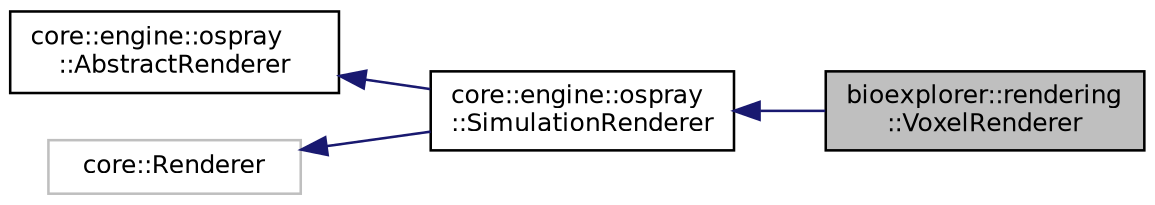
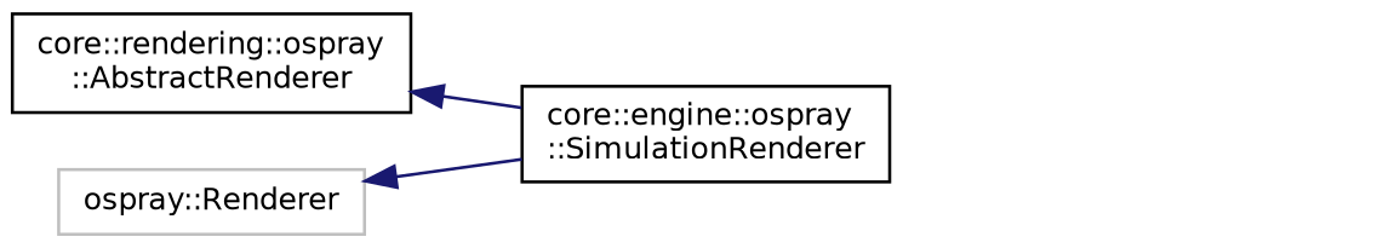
  digraph {
    rankdir=LR
    node [color=black fillcolor=white fontname=Helvetica fontsize=10 shape=record style=filled]
    edge [color=midnightblue dir=back fontname=Helvetica fontsize=10 labelfontname=Helvetica labelfontsize=10 style=solid]
-   n1 [fillcolor=grey75 fontcolor=black height=0.2 label="bioexplorer::rendering\l::VoxelRenderer" width=0.4]
    n2 [height=0.2 label="core::engine::ospray\l::SimulationRenderer" width=0.4]
-   n3 [height=0.2 label="core::engine::ospray\l::AbstractRenderer" width=0.4]
-   n4 [color=grey75 height=0.2 label="core::Renderer" width=0.4]
-   n2 -> n1
+   n3 [height=0.2 label="core::rendering::ospray\l::AbstractRenderer" width=0.4]
+   n4 [color=grey75 height=0.2 label="ospray::Renderer" width=0.4]
    n3 -> n2
    n4 -> n2
  }
